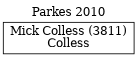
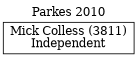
  digraph {
    label="Parkes 2010"
    labelloc=t
    mclimit=10
-   n1 [label="Mick Colless (3811)\nColless" shape=box]
+   n1 [label="Mick Colless (3811)\nIndependent" shape=box]
  }
